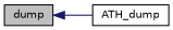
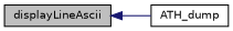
  digraph {
    rankdir=LR
    node [color=black fontname=Helvetica fontsize=10 shape=record style=filled]
-   n1 [fillcolor=grey75 fontcolor=black height=0.2 label=dump width=0.4]
+   n1 [fillcolor=grey75 fontcolor=black height=0.2 label=displayLineAscii width=0.4]
    n2 [fillcolor=white height=0.2 label=ATH_dump width=0.4]
    n1 -> n2 [color=midnightblue dir=back fontname=Helvetica fontsize=10 labelfontname=Helvetica labelfontsize=10 style=solid]
  }
